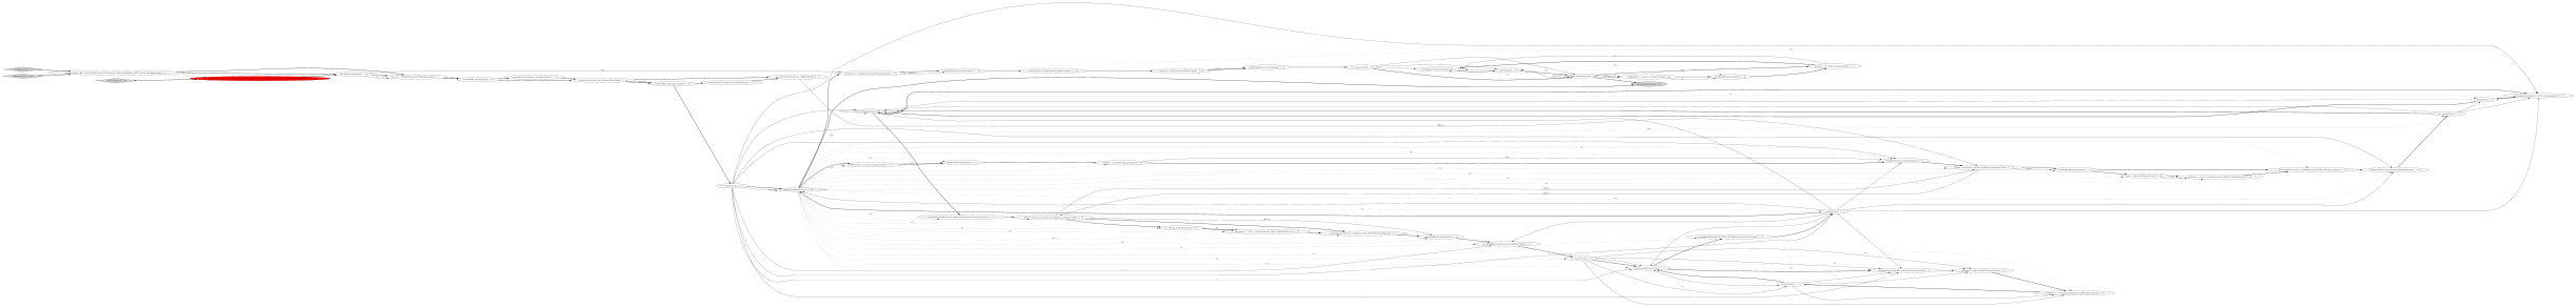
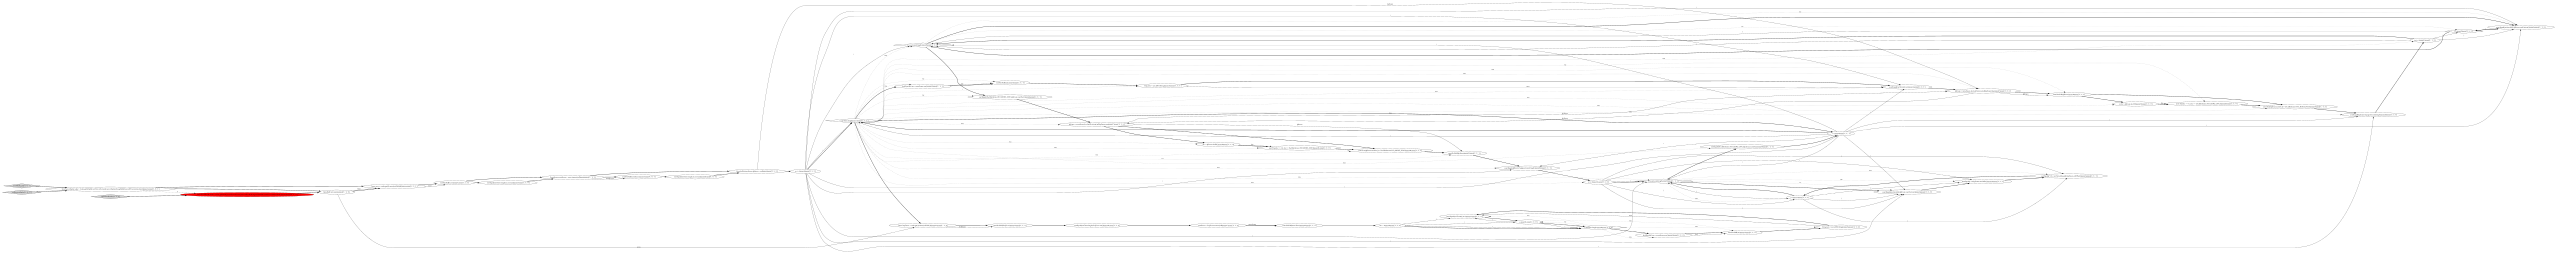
  digraph {
    fontname="EB Garamond"
    rankdir=LR
    node [fillcolor=white fontname="EB Garamond" shape=ellipse style=filled]
    edge [fontname="EB Garamond" style=bold]
    n1 [label="assertNotNull(freqVector)@@@45@@@['1', '1', '0']"]
    n2 [label="assertEquals(testTerms.length,freqVector.size())@@@46@@@['1', '1', '0']"]
    n3 [label="termsEnum = freqVector.iterator(null)@@@47@@@['1', '1', '0']"]
    n4 [label="j < positions(i(.length@@@22@@@['1', '1', '1']" shape=diamond]
    n5 [label="assertEquals(DocIdSetIterator.NO_MORE_DOCS,dpEnum.nextDoc())@@@26@@@['1', '1', '1']"]
    n6 [label="assertEquals(positions(i((j(,dpEnum.nextPosition())@@@24@@@['1', '1', '1']"]
-   n7 [label="j++@@@23@@@['1', '1', '1']"]
+   n7 [label="j++@@@23@@@['1', '1', '1']" shape=diamond]
    n8 [label="dpEnum = termsEnum.docsAndPositions(null,dpEnum,true)@@@27@@@['1', '1', '1']"]
    n9 [label="final BytesRef text = termsEnum.next()@@@52@@@['1', '1', '0']"]
    n10 [label="assertNotNull(text)@@@53@@@['1', '1', '0']"]
    n11 [label="String term = text.utf8ToString()@@@54@@@['1', '1', '0']"]
    n12 [label="doc = dpEnum.docID()@@@30@@@['1', '1', '0']"]
    n13 [label="assertTrue(doc == -1 || doc == DocIdSetIterator.NO_MORE_DOCS)@@@31@@@['1', '1', '0']"]
    n14 [label="assertTrue(dpEnum.nextDoc() != DocIdSetIterator.NO_MORE_DOCS)@@@28@@@['1', '1', '1']"]
    n15 [label="assertNotNull(dpEnum)@@@29@@@['1', '1', '1']"]
    n16 [label="assertEquals(dpEnum.freq(),positions(i(.length)@@@30@@@['1', '1', '1']"]
    n17 [label="int j = 0@@@31@@@['1', '1', '1']"]
-   n18 [label="j < positions(i(.length@@@32@@@['1', '1', '1']"]
+   n18 [label="j < positions(i(.length@@@32@@@['1', '1', '1']" shape=diamond]
    n19 [label="j++@@@33@@@['1', '1', '1']"]
    n20 [label="assertEquals(j * 10 + testTerms(i(.length(),dpEnum.endOffset())@@@36@@@['1', '1', '1']"]
    n21 [label="assertEquals(j * 10,dpEnum.startOffset())@@@35@@@['1', '1', '1']"]
    n22 [label="assertEquals(positions(i((j(,dpEnum.nextPosition())@@@34@@@['1', '1', '1']"]
    n23 [label="assertEquals(DocIdSetIterator.NO_MORE_DOCS,dpEnum.nextDoc())@@@38@@@['1', '1', '1']"]
    n24 [label="assertTrue(doc == -1 || doc == DocIdSetIterator.NO_MORE_DOCS)@@@20@@@['1', '1', '0']"]
    n25 [label="assertTrue(dpEnum.nextDoc() != DocIdSetIterator.NO_MORE_DOCS)@@@19@@@['1', '1', '1']"]
    n26 [label="assertEquals(dpEnum.freq(),positions(i(.length)@@@20@@@['1', '1', '1']"]
    n27 [label="assertNotNull(vector)@@@5@@@['1', '1', '1']"]
    n28 [label="assertEquals(testTerms.length,vector.size())@@@7@@@['1', '1', '0']"]
    n29 [label="TermsEnum termsEnum = vector.iterator(null)@@@6@@@['1', '1', '1']"]
    n30 [label="assertNotNull(termsEnum)@@@7@@@['0', '0', '1']"]
    n31 [label="DocsAndPositionsEnum dpEnum = null@@@9@@@['1', '1', '1']"]
    n32 [label="dpEnum = termsEnum.docsAndPositions(null,dpEnum,false)@@@17@@@['1', '1', '1']"]
    n33 [label="i++@@@12@@@['1', '1', '1']"]
    n34 [label="i < testTerms.length@@@11@@@['1', '1', '1']" shape=diamond]
    n35 [label="assertEquals(testTerms(i(,term)@@@16@@@['1', '1', '1']"]
    n36 [label="assertEquals(testTerms.length,vector.size())@@@8@@@['0', '0', '1']"]
    n37 [label="int i = 0@@@10@@@['1', '1', '1']"]
    n38 [label="assertEquals(testTerms(i(,term)@@@55@@@['1', '1', '0']"]
    n39 [label="i++@@@51@@@['1', '1', '0']"]
    n40 [label="Terms freqVector = reader.get(0).terms(testFields(1()@@@44@@@['1', '1', '0']"]
    n41 [label="assertNotNull(termsEnum)@@@48@@@['1', '1', '0']"]
    n42 [label="int i = 0@@@49@@@['1', '1', '0']"]
    n43 [label="final BytesRef text = termsEnum.next()@@@13@@@['1', '1', '1']"]
    n44 [label="assertNotNull(text)@@@14@@@['1', '1', '1']"]
    n45 [label="String term = text.utf8ToString()@@@15@@@['1', '1', '1']"]
    n46 [label="int j = 0@@@21@@@['1', '1', '1']"]
    n47 [fillcolor=lightgray label="testPositionReader['0', '1', '0']" shape=diamond]
    n48 [fillcolor=red label="TermVectorsReader reader = Codec.getDefault().termVectorsFormat().vectorsReader(dir,seg.info,fieldInfos,newIOContext(random()))@@@3@@@['0', '1', '0']"]
    n49 [label="BytesRef(( terms@@@4@@@['1', '1', '0']"]
    n50 [label="Terms vector = reader.get(0).terms(testFields(0()@@@4@@@['1', '1', '1']"]
    n51 [label="i < testTerms.length@@@50@@@['1', '1', '0']" shape=diamond]
-   n52 [fillcolor=lightgray label="reader.close()@@@40@@@['1', '1', '1']"]
    n53 [label="assertNotNull(dpEnum)@@@18@@@['1', '1', '1']"]
    n54 [label="int doc = dpEnum.docID()@@@19@@@['1', '1', '0']"]
    n55 [fillcolor=lightgray label="testOffsetReader['0', '0', '1']" shape=diamond]
    n56 [label="TermVectorsReader reader = Codec.getDefault().termVectorsFormat().vectorsReader(dir,seg,fieldInfos,newIOContext(random()))@@@3@@@['1', '0', '1']"]
    n57 [fillcolor=lightgray label="testPositionReader['1', '0', '0']" shape=diamond]
    n1 -> n2
    n2 -> n3
    n3 -> n41 [label=termsEnum style=solid]
    n3 -> n41
    n4 -> n5
    n4 -> n6 [label=true style=dotted]
    n4 -> n6
    n4 -> n7 [label=true style=dotted]
    n5 -> n8
    n6 -> n7
    n7 -> n4 [label=j style=solid]
    n7 -> n4
    n7 -> n6 [label=j style=solid]
    n8 -> n12
    n8 -> n14
    n8 -> n15 [label=dpEnum style=solid]
    n8 -> n32 [label=dpEnum style=solid]
    n9 -> n10 [label=text style=solid]
    n9 -> n10
    n10 -> n11
    n11 -> n38 [label=term style=solid]
    n11 -> n38
    n12 -> n13
    n12 -> n13 [label=doc style=solid]
    n13 -> n14
    n14 -> n15
    n15 -> n16
    n16 -> n17
    n17 -> n18 [label=j style=solid]
    n17 -> n18
    n17 -> n19 [label=j style=solid]
    n17 -> n20 [label=j style=solid]
    n17 -> n21 [label=j style=solid]
    n17 -> n22 [label=j style=solid]
    n18 -> n19 [label=true style=dotted]
    n18 -> n20 [label=true style=dotted]
    n18 -> n21 [label=true style=dotted]
    n18 -> n22
    n18 -> n22 [label=true style=dotted]
    n18 -> n23
    n19 -> n18
    n19 -> n18 [label=j style=solid]
    n19 -> n20 [label=j style=solid]
    n19 -> n21 [label=j style=solid]
    n19 -> n22 [label=j style=solid]
    n20 -> n19
    n21 -> n20
    n22 -> n21
    n23 -> n33
    n24 -> n25
    n25 -> n26
    n26 -> n46
    n27 -> n28
    n27 -> n29
    n28 -> n29
    n29 -> n30
    n29 -> n30 [label=termsEnum style=solid]
    n29 -> n31
    n30 -> n36
    n31 -> n32 [label=dpEnum style=solid]
-   n30 -> n37
+   n31 -> n37
    n32 -> n8 [label=dpEnum style=solid]
    n32 -> n53
    n32 -> n53 [label=dpEnum style=solid]
    n33 -> n4 [label=i style=solid]
    n33 -> n6 [label=i style=solid]
    n33 -> n16 [label=i style=solid]
    n33 -> n18 [label=i style=solid]
    n33 -> n22 [label=i style=solid]
    n33 -> n26 [label=i style=solid]
    n33 -> n34
    n33 -> n34 [label=i style=solid]
    n33 -> n35 [label=i style=solid]
    n34 -> n4 [label=true style=dotted]
    n34 -> n5 [label=true style=dotted]
    n34 -> n8 [label=true style=dotted]
    n34 -> n12 [label=true style=dotted]
    n34 -> n13 [label=true style=dotted]
    n34 -> n14 [label=true style=dotted]
    n34 -> n15 [label=true style=dotted]
    n34 -> n16 [label=true style=dotted]
    n34 -> n17 [label=true style=dotted]
    n34 -> n18 [label=true style=dotted]
    n34 -> n23 [label=true style=dotted]
    n34 -> n24 [label=true style=dotted]
    n34 -> n25 [label=true style=dotted]
    n34 -> n26 [label=true style=dotted]
    n34 -> n32 [label=true style=dotted]
-   n34 -> n33 [label=true style=dotted]
+   n34 -> n33 [label=true]
    n34 -> n35 [label=true style=dotted]
    n34 -> n40
    n34 -> n43 [label=true style=dotted]
    n34 -> n43
    n34 -> n44 [label=true style=dotted]
    n34 -> n45 [label=i style=dotted]
    n34 -> n46 [label=true style=dotted]
-   n34 -> n52
    n34 -> n53 [label=true style=dotted]
    n34 -> n54 [label=true style=dotted]
    n35 -> n32
    n36 -> n31
    n37 -> n4 [label=i style=solid]
    n37 -> n6 [label=i style=solid]
    n37 -> n16 [label=i style=solid]
    n37 -> n18 [label=i style=solid]
    n37 -> n22 [label=i style=solid]
    n37 -> n26 [label=i style=solid]
    n37 -> n33 [label=i style=solid]
    n37 -> n34
    n37 -> n34 [label=i style=solid]
    n37 -> n35 [label=i style=solid]
    n38 -> n39
    n39 -> n10 [label=true style=dotted]
    n39 -> n38 [label=i style=solid]
    n39 -> n51
    n39 -> n51 [label=i style=solid]
    n40 -> n1
    n40 -> n1 [label=freqVector style=solid]
    n41 -> n42
    n42 -> n38 [label=i style=solid]
    n42 -> n39 [label=i style=solid]
    n42 -> n51 [label=i style=solid]
    n42 -> n51
    n43 -> n44 [label=text style=solid]
    n43 -> n44
    n44 -> n45
    n45 -> n35
    n45 -> n35 [label=term style=solid]
    n46 -> n4
    n46 -> n4 [label=j style=solid]
    n46 -> n6 [label=j style=solid]
    n46 -> n7 [label=j style=solid]
    n47 -> n48
    n48 -> n49
    n49 -> n40 [label=terms style=solid]
    n49 -> n50
    n49 -> n50 [label=terms style=solid]
    n50 -> n27
    n50 -> n27 [label=vector style=solid]
    n51 -> n9 [label=true style=dotted]
    n51 -> n9
-   n51 -> n11 [label=true]
+   n51 -> n11 [label=true style=dotted]
    n51 -> n38 [label=true style=dotted]
    n51 -> n39 [label=true style=dotted]
-   n51 -> n52
    n53 -> n25
    n53 -> n54
    n54 -> n24 [label=doc style=solid]
    n54 -> n24
    n55 -> n56
    n56 -> n48 [label=0 style=dashed]
    n56 -> n49
    n56 -> n50
    n57 -> n56
  }
